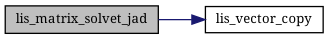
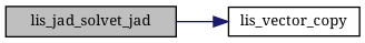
  digraph {
    rankdir=LR
    fontname="Noto Serif"
    node [color=black fontname="Noto Serif" fontsize=10 shape=record style=filled]
-   n1 [fillcolor=grey75 fontcolor=black height=0.2 label=lis_matrix_solvet_jad width=0.4]
+   n1 [fillcolor=grey75 fontcolor=black height=0.2 label=lis_jad_solvet_jad width=0.4]
    n2 [fillcolor=white height=0.2 label=lis_vector_copy width=0.4]
    n1 -> n2 [color=midnightblue fontname="Noto Serif" fontsize=10 labelfontname=Helvetica labelfontsize=10 style=solid]
  }
